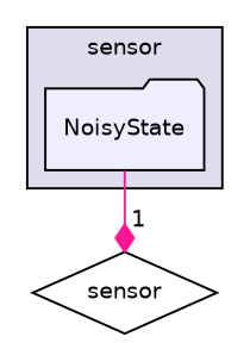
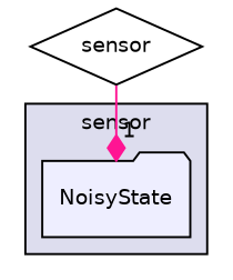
  digraph {
    compound=true
    node [fontname=Helvetica fontsize=10]
    n1 [fillcolor="#eeeeff" label=NoisyState pencolor=black shape=folder style=filled]
    n2 [label=sensor shape=diamond]
    subgraph cluster_1 {
      bgcolor="#ddddee"
      fontname=Helvetica
      fontsize=10
      label=sensor
      pencolor=black
      n1
    }
-   n1 -> n2 [headlabel=1 labeldistance=1.5 labelfontname=Helvetica labelfontsize=10 color=deeppink arrowhead=diamond]
+   n2 -> n1 [headlabel=1 labeldistance=1.5 labelfontname=Helvetica labelfontsize=10 color=deeppink arrowhead=diamond]
  }
